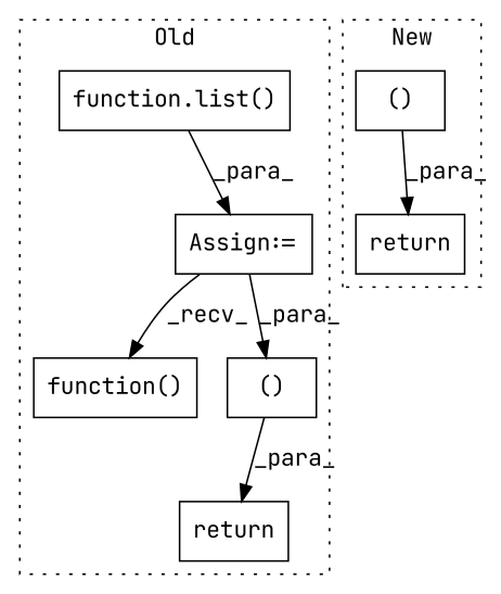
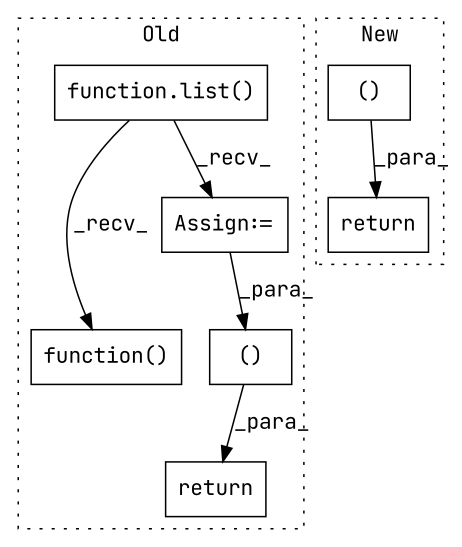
  digraph {
    fontname="JetBrains Mono"
    node [a=75 fontname="JetBrains Mono" l=7 shape=box]
    edge [fontname="JetBrains Mono"]
    n1 [l=6 label="function.list()" s=12394]
    n2 [a=93 label=return s=15117]
    n3 [a=54 l=29 label="()" s=15134]
    n4 [l="20,1" label="function()" s="15074,15107"]
    n5 [a=68 l=3 label="Assign:=" s=12391]
    n6 [a=93 label=return s=13493]
    n7 [a=54 l=15 label="()" s=13510]
    subgraph cluster_1 {
      label=Old
      style=dotted
      n1
      n2
      n3
      n4
      n5
    }
    subgraph cluster_2 {
      label=New
      style=dotted
      n6
      n7
    }
-   n1 -> n5 [label=_para_]
+   n1 -> n5 [label=_recv_]
    n3 -> n2 [label=_para_]
    n5 -> n3 [label=_para_]
-   n5 -> n4 [label=_recv_]
+   n1 -> n4 [label=_recv_]
    n7 -> n6 [label=_para_]
  }
